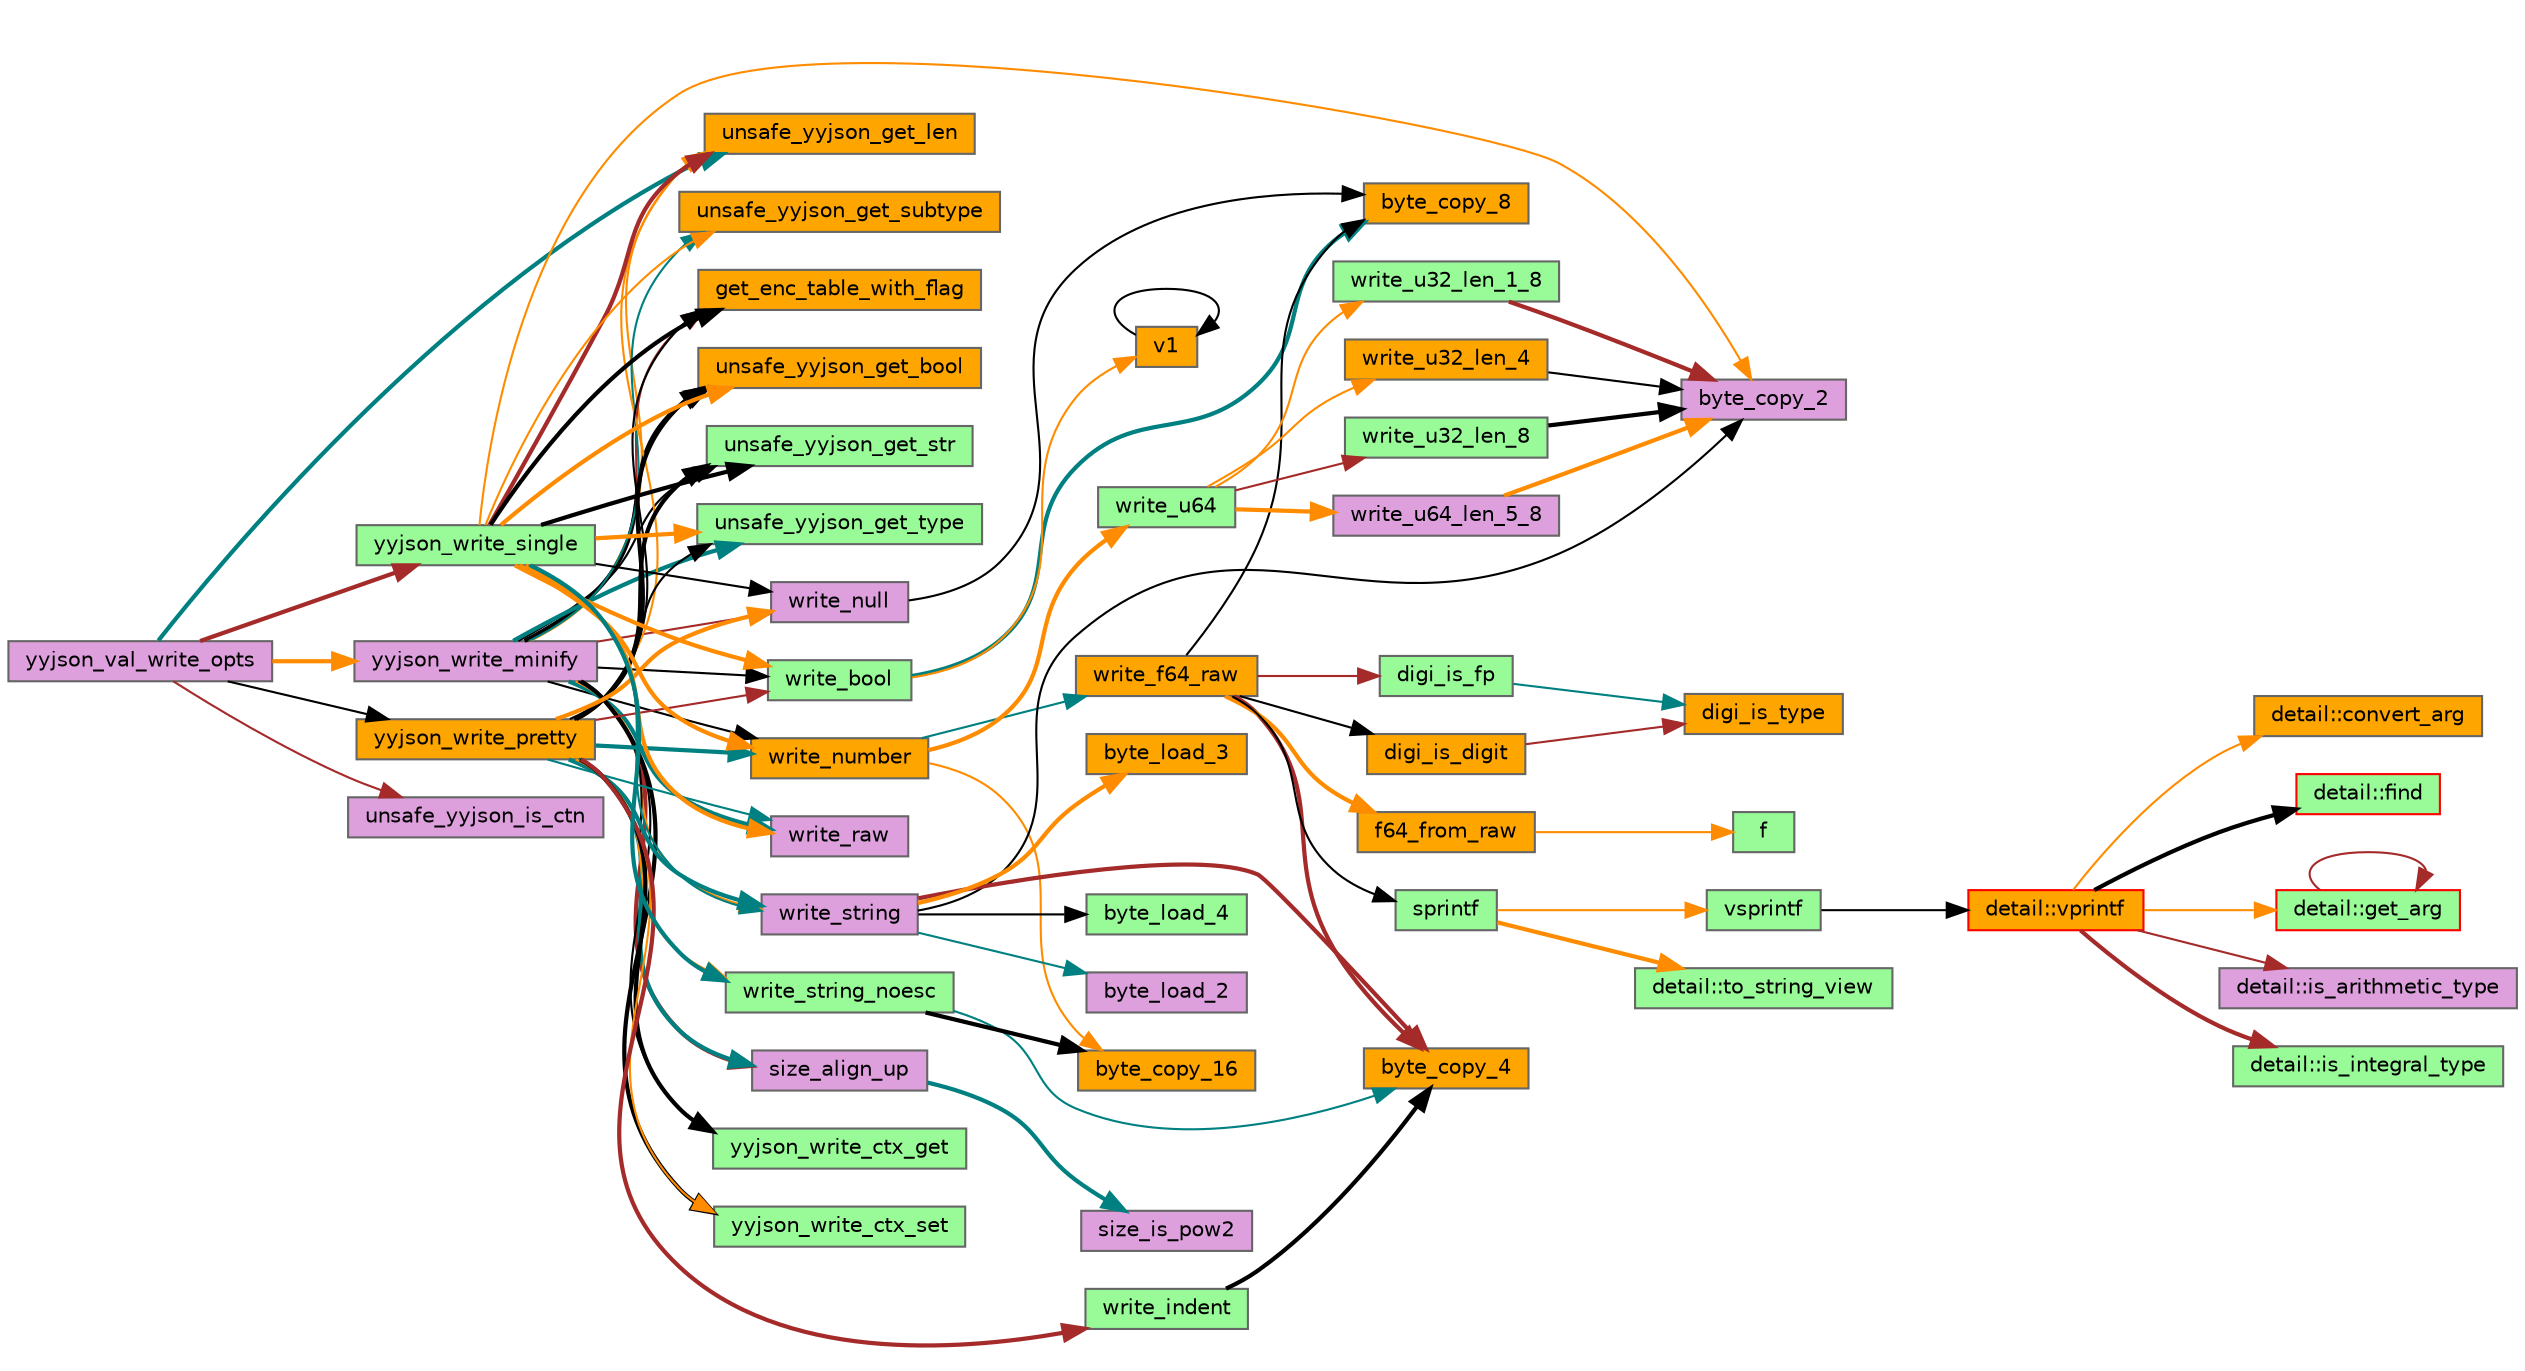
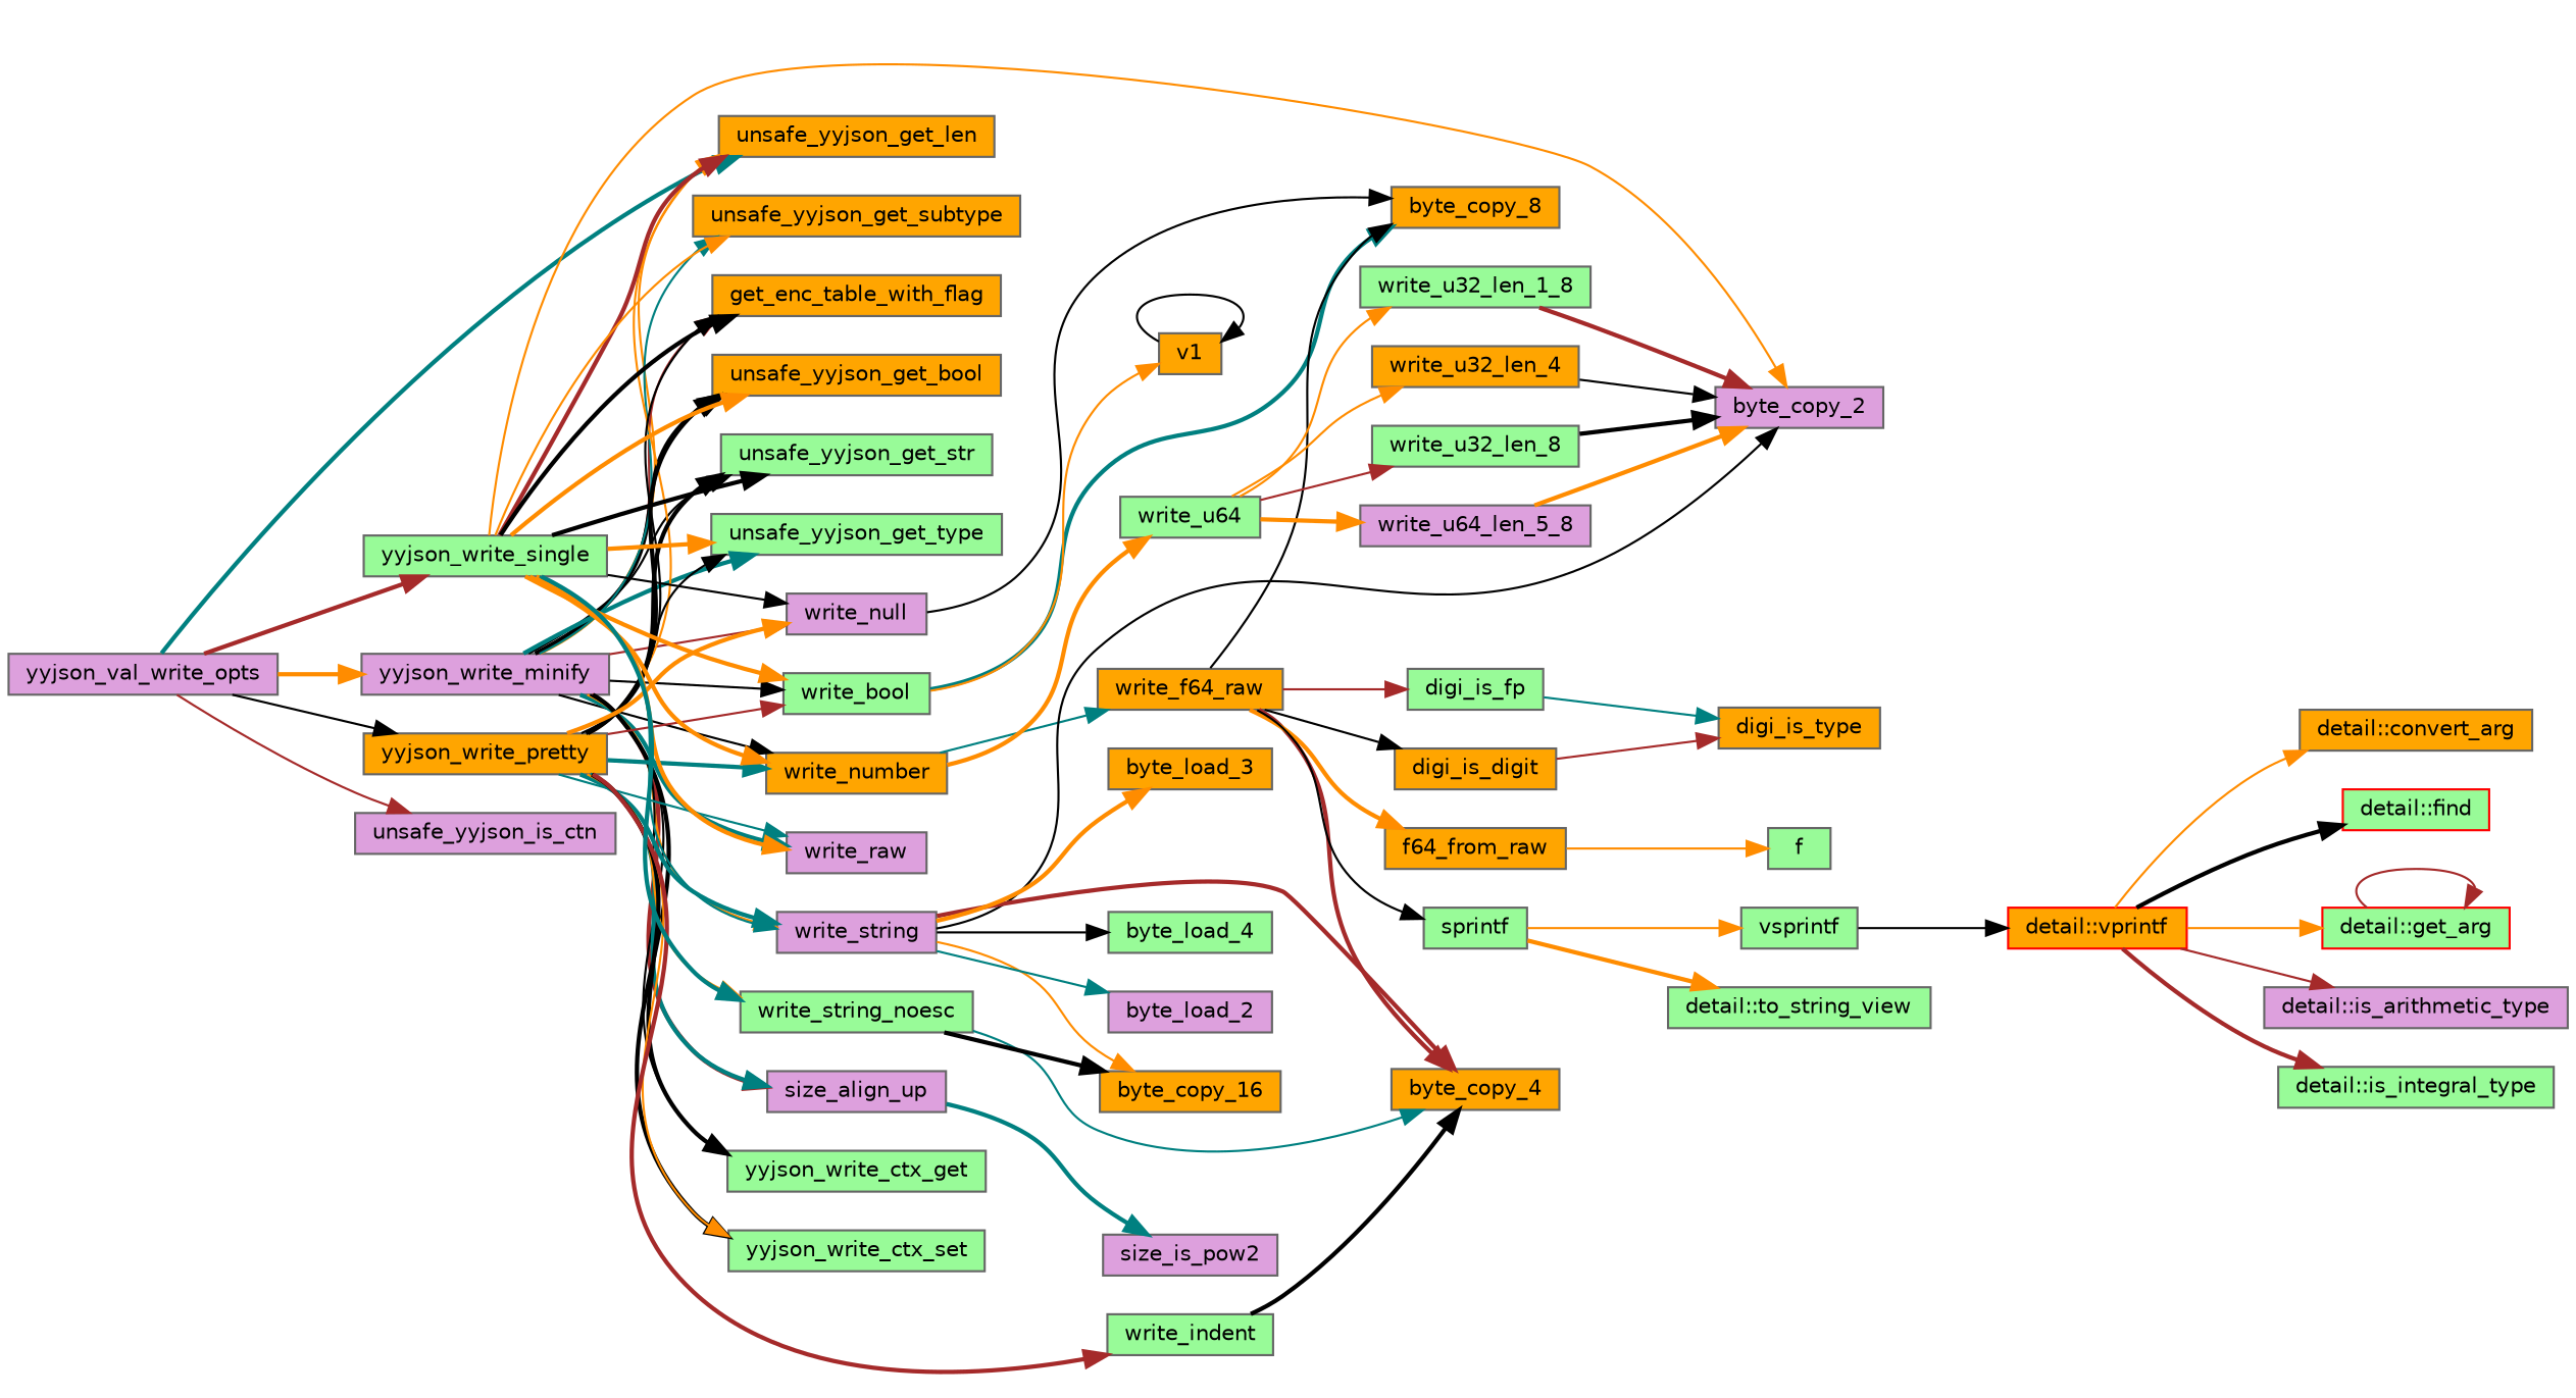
  digraph {
    rankdir=LR
    node [color=grey40 fillcolor=palegreen fontname=Helvetica fontsize=10 shape=box style=filled]
    edge [color=black fontname=Helvetica fontsize=10 labelfontname=Helvetica labelfontsize=10 style=solid]
    n1 [color=gray40 fillcolor=plum fontcolor=black height=0.2 label=yyjson_val_write_opts width=0.4]
    n2 [fillcolor=orange height=0.2 label=unsafe_yyjson_get_len width=0.4]
    n3 [fillcolor=plum height=0.2 label=unsafe_yyjson_is_ctn width=0.4]
    n4 [fillcolor=plum height=0.2 label=yyjson_write_minify width=0.4]
    n5 [fillcolor=orange height=0.2 label=yyjson_write_pretty width=0.4]
    n6 [height=0.2 label=yyjson_write_single width=0.4]
    n7 [fillcolor=orange height=0.2 label=get_enc_table_with_flag width=0.4]
    n8 [fillcolor=plum height=0.2 label=size_align_up width=0.4]
    n9 [fillcolor=orange height=0.2 label=unsafe_yyjson_get_bool width=0.4]
    n10 [height=0.2 label=unsafe_yyjson_get_str width=0.4]
    n11 [fillcolor=orange height=0.2 label=unsafe_yyjson_get_subtype width=0.4]
    n12 [height=0.2 label=unsafe_yyjson_get_type width=0.4]
    n13 [height=0.2 label=write_bool width=0.4]
    n14 [fillcolor=plum height=0.2 label=write_null width=0.4]
    n15 [fillcolor=orange height=0.2 label=write_number width=0.4]
    n16 [fillcolor=plum height=0.2 label=write_raw width=0.4]
    n17 [fillcolor=plum height=0.2 label=write_string width=0.4]
    n18 [height=0.2 label=write_string_noesc width=0.4]
    n19 [height=0.2 label=yyjson_write_ctx_get width=0.4]
    n20 [height=0.2 label=yyjson_write_ctx_set width=0.4]
    n21 [height=0.2 label=write_indent width=0.4]
    n22 [fillcolor=plum height=0.2 label=byte_copy_2 width=0.4]
    n23 [fillcolor=plum height=0.2 label=size_is_pow2 width=0.4]
    n24 [fillcolor=orange height=0.2 label=byte_copy_8 width=0.4]
    n25 [fillcolor=orange height=0.2 label=v1 width=0.4]
    n26 [fillcolor=orange height=0.2 label=write_f64_raw width=0.4]
    n27 [height=0.2 label=write_u64 width=0.4]
    n28 [fillcolor=orange height=0.2 label=byte_copy_4 width=0.4]
    n29 [fillcolor=orange height=0.2 label=byte_copy_16 width=0.4]
    n30 [fillcolor=plum height=0.2 label=byte_load_2 width=0.4]
    n31 [fillcolor=orange height=0.2 label=byte_load_3 width=0.4]
    n32 [height=0.2 label=byte_load_4 width=0.4]
    n33 [fillcolor=orange height=0.2 label=digi_is_digit width=0.4]
    n34 [height=0.2 label=digi_is_fp width=0.4]
    n35 [fillcolor=orange height=0.2 label=f64_from_raw width=0.4]
    n36 [height=0.2 label=sprintf width=0.4]
    n37 [height=0.2 label=write_u32_len_1_8 width=0.4]
    n38 [fillcolor=orange height=0.2 label=write_u32_len_4 width=0.4]
    n39 [height=0.2 label=write_u32_len_8 width=0.4]
    n40 [fillcolor=plum height=0.2 label=write_u64_len_5_8 width=0.4]
    n41 [fillcolor=orange height=0.2 label=digi_is_type width=0.4]
    n42 [height=0.2 label=f width=0.4]
    n43 [height=0.2 label="detail::to_string_view" width=0.4]
    n44 [height=0.2 label=vsprintf width=0.4]
    n45 [color=red fillcolor=orange height=0.2 label="detail::vprintf" width=0.4]
    n46 [fillcolor=orange height=0.2 label="detail::convert_arg" width=0.4]
    n47 [color=red height=0.2 label="detail::find" width=0.4]
    n48 [color=red height=0.2 label="detail::get_arg" width=0.4]
    n49 [fillcolor=plum height=0.2 label="detail::is_arithmetic_type" width=0.4]
    n50 [height=0.2 label="detail::is_integral_type" width=0.4]
    n1 -> n2 [color=teal style=bold]
    n1 -> n3 [color=brown]
    n1 -> n4 [color=darkorange style=bold]
    n1 -> n5
    n1 -> n6 [color=brown style=bold]
    n4 -> n2 [color=darkorange]
    n4 -> n7 [color=brown]
    n4 -> n8 [color=brown style=bold]
    n4 -> n9 [style=bold]
    n4 -> n10
    n4 -> n11 [color=teal]
    n4 -> n12 [color=teal style=bold]
    n4 -> n13
    n4 -> n14 [color=brown]
    n4 -> n15
    n4 -> n16 [color=teal style=bold]
    n4 -> n17 [color=darkorange]
    n4 -> n18
    n4 -> n19
    n4 -> n20 [style=bold]
    n5 -> n2 [color=darkorange]
    n5 -> n7
    n5 -> n8 [color=teal style=bold]
    n5 -> n9 [style=bold]
    n5 -> n10 [style=bold]
    n5 -> n12
    n5 -> n13 [color=brown]
    n5 -> n14 [color=darkorange style=bold]
    n5 -> n15 [color=teal style=bold]
    n5 -> n16 [color=teal]
    n5 -> n17 [color=teal style=bold]
    n5 -> n18 [color=darkorange]
    n5 -> n19 [style=bold]
    n5 -> n20 [color=darkorange]
    n5 -> n21 [color=brown style=bold]
    n6 -> n2 [color=brown style=bold]
    n6 -> n7 [style=bold]
    n6 -> n9 [color=darkorange style=bold]
    n6 -> n10 [style=bold]
    n6 -> n11 [color=darkorange]
    n6 -> n12 [color=darkorange style=bold]
    n6 -> n13 [color=darkorange style=bold]
    n6 -> n14
    n6 -> n15 [color=darkorange style=bold]
    n6 -> n16 [color=darkorange style=bold]
    n6 -> n17 [color=teal]
    n6 -> n18 [color=teal style=bold]
    n6 -> n22 [color=darkorange]
    n8 -> n23 [color=teal style=bold]
    n13 -> n24 [color=teal style=bold]
    n13 -> n25 [color=darkorange]
    n14 -> n24
    n15 -> n26 [color=teal]
    n15 -> n27 [color=darkorange style=bold]
    n17 -> n22
    n17 -> n28 [color=brown style=bold]
-   n15 -> n29 [color=darkorange]
+   n17 -> n29 [color=darkorange]
    n17 -> n30 [color=teal]
    n17 -> n31 [color=darkorange style=bold]
    n17 -> n32
    n18 -> n28 [color=teal]
    n18 -> n29 [style=bold]
    n21 -> n28 [style=bold]
    n25 -> n25
    n26 -> n24
    n26 -> n28 [color=brown style=bold]
    n26 -> n33
    n26 -> n34 [color=brown]
    n26 -> n35 [color=darkorange style=bold]
    n26 -> n36
    n27 -> n37 [color=darkorange]
    n27 -> n38 [color=darkorange]
    n27 -> n39 [color=brown]
    n27 -> n40 [color=darkorange style=bold]
    n33 -> n41 [color=brown]
    n34 -> n41 [color=teal]
    n35 -> n42 [color=darkorange]
    n36 -> n43 [color=darkorange style=bold]
    n36 -> n44 [color=darkorange]
    n37 -> n22 [color=brown style=bold]
    n38 -> n22
    n39 -> n22 [style=bold]
    n40 -> n22 [color=darkorange style=bold]
    n44 -> n45
    n45 -> n46 [color=darkorange]
    n45 -> n47 [style=bold]
    n45 -> n48 [color=darkorange]
    n45 -> n49 [color=brown]
    n45 -> n50 [color=brown style=bold]
    n48 -> n48 [color=brown]
  }
